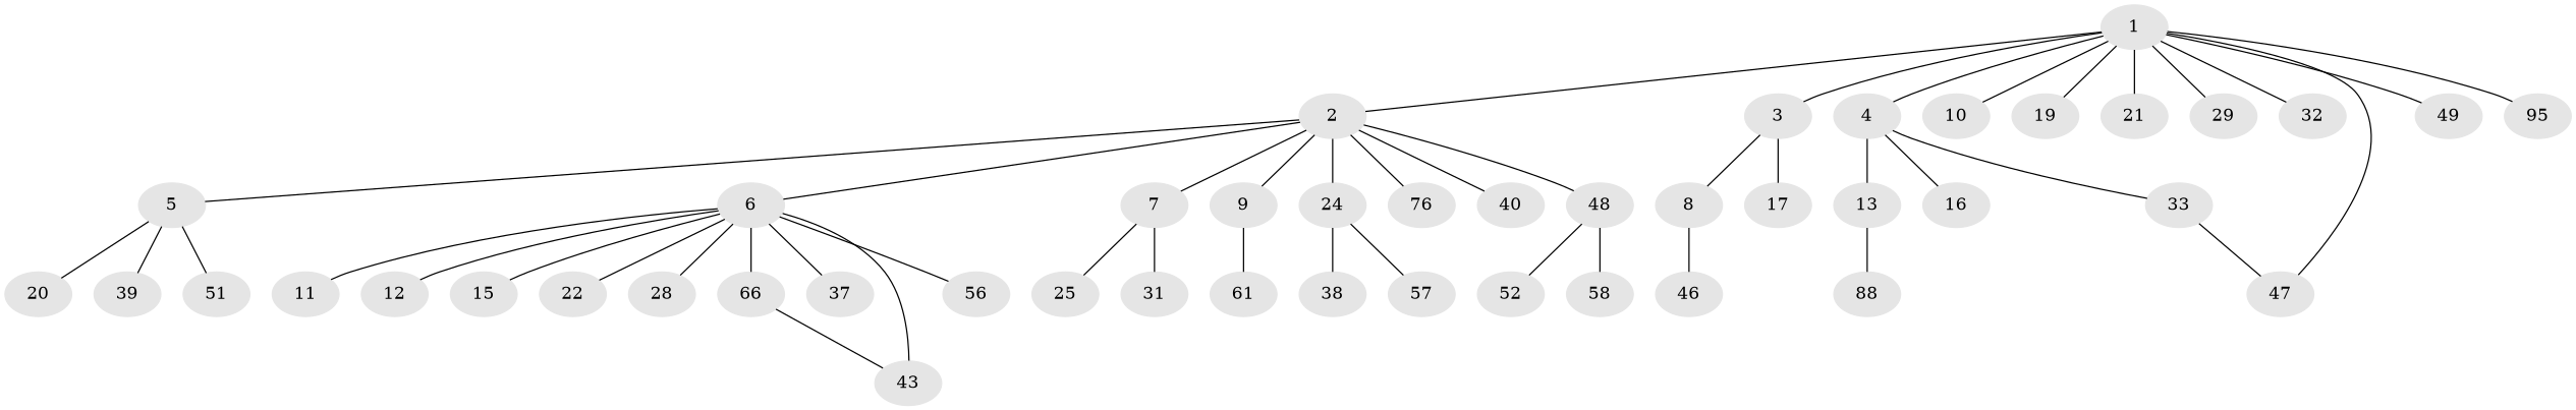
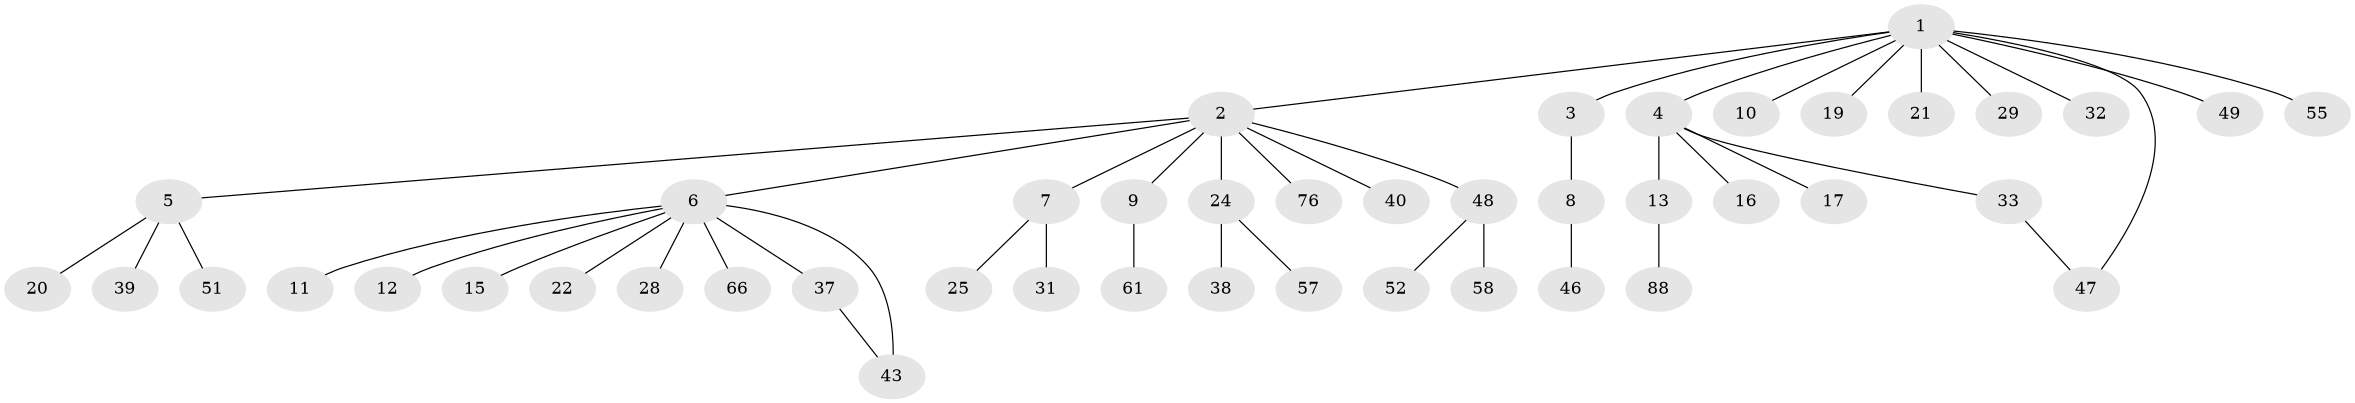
  graph {
    node [color=gray90 style=filled]
    1 [super="+14"]
    2 [super="+60"]
    3
    4 [super="+23"]
    10
    19
    21
    29 [super="+35"]
    32
    47
    49
-   55 [label=95]
+   55
    5 [super="+50"]
    6 [super="+42"]
    7 [super="+59"]
    9
    24 [super="+27"]
    n18 [label=76]
    40 [super="+45"]
    n20 [label=48 super="+53"]
    8 [super="+41"]
    13
    16
    17
    33 [super="+34"]
    20
    39
    51
    11
    12 [super="+48"]
    15
    22
    28 [super="+62"]
    n34 [label=66]
    37
    43 [super="+63"]
-   56
    25 [super="+30"]
    31
    61
    38
    57
    52
    58
    46
    n46 [label=88]
    1 -- 2
    1 -- 3
    1 -- 4
    1 -- 10
    1 -- 19
    1 -- 21
    1 -- 29
    1 -- 32
    1 -- 47
    1 -- 49
    1 -- 55
    2 -- 5
    2 -- 6
    2 -- 7
    2 -- 9
    2 -- 24
    2 -- n18
    2 -- 40
    2 -- n20
    3 -- 8
    4 -- 13
    4 -- 16
-   3 -- 17
+   4 -- 17
    4 -- 33
    5 -- 20
    5 -- 39
    5 -- 51
    6 -- 11
    6 -- 12
    6 -- 15
    6 -- 22
    6 -- 28
    6 -- n34
    6 -- 37
    6 -- 43 [weight=2]
-   6 -- 56
    7 -- 25
    7 -- 31
    9 -- 61
    24 -- 38
    24 -- 57
    n20 -- 52
    n20 -- 58
    8 -- 46
    13 -- n46
    33 -- 47
-   n34 -- 43
+   37 -- 43
  }
